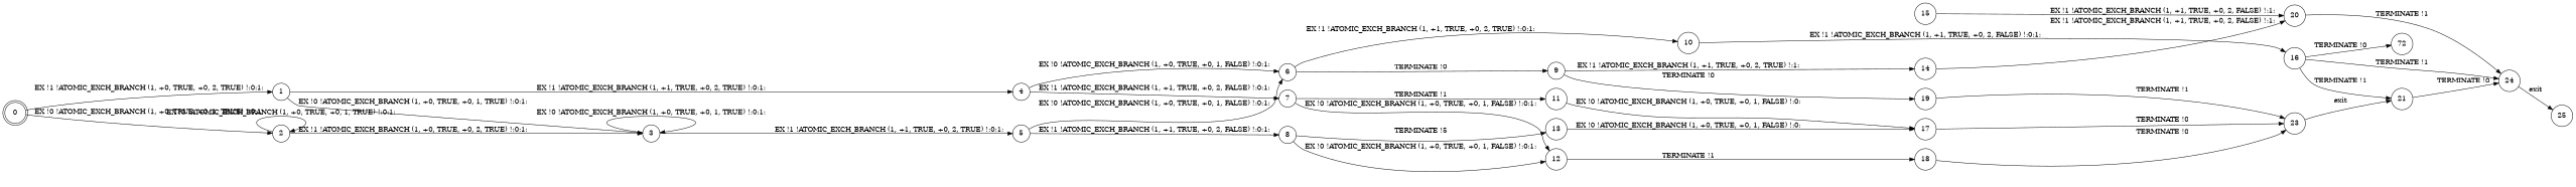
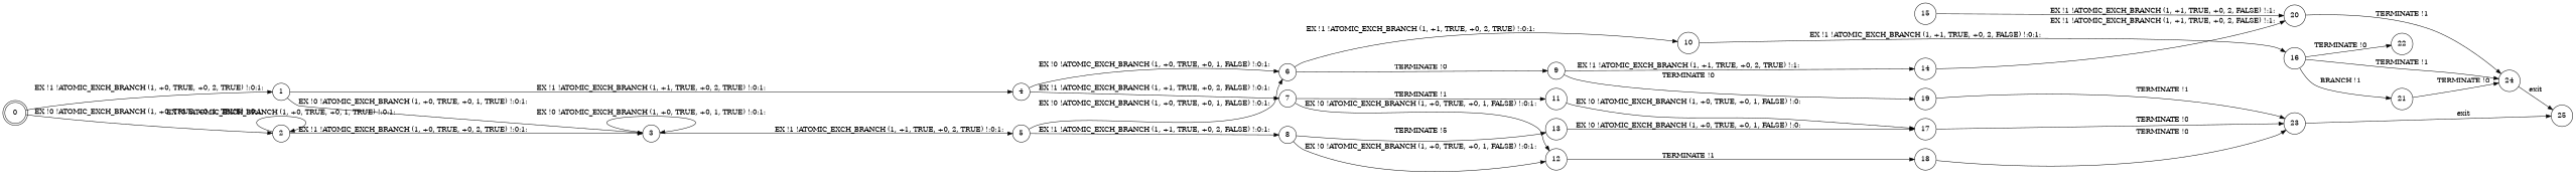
  digraph {
    rankdir=LR
    node [shape=circle]
    0 [peripheries=2]
    1
    2
    3
    4
    5
    6
    7
    8
    9
    10
    11
    12
    13
    14
    19
    16
    17
    18
    20
    15
    21
-   22 [label=72]
+   22
    24
    23
    25
    0 -> 1 [label="EX !1 !ATOMIC_EXCH_BRANCH (1, +0, TRUE, +0, 2, TRUE) !:0:1:"]
    0 -> 2 [label="EX !0 !ATOMIC_EXCH_BRANCH (1, +0, TRUE, +0, 1, TRUE) !:0:1:"]
    1 -> 3 [label="EX !0 !ATOMIC_EXCH_BRANCH (1, +0, TRUE, +0, 1, TRUE) !:0:1:"]
    1 -> 4 [label="EX !1 !ATOMIC_EXCH_BRANCH (1, +1, TRUE, +0, 2, TRUE) !:0:1:"]
    2 -> 2 [label="EX !0 !ATOMIC_EXCH_BRANCH (1, +0, TRUE, +0, 1, TRUE) !:0:1:"]
    2 -> 3 [label="EX !1 !ATOMIC_EXCH_BRANCH (1, +0, TRUE, +0, 2, TRUE) !:0:1:"]
    3 -> 3 [label="EX !0 !ATOMIC_EXCH_BRANCH (1, +0, TRUE, +0, 1, TRUE) !:0:1:"]
    3 -> 5 [label="EX !1 !ATOMIC_EXCH_BRANCH (1, +1, TRUE, +0, 2, TRUE) !:0:1:"]
    4 -> 6 [label="EX !0 !ATOMIC_EXCH_BRANCH (1, +0, TRUE, +0, 1, FALSE) !:0:1:"]
    4 -> 7 [label="EX !1 !ATOMIC_EXCH_BRANCH (1, +1, TRUE, +0, 2, FALSE) !:0:1:"]
    5 -> 6 [label="EX !0 !ATOMIC_EXCH_BRANCH (1, +0, TRUE, +0, 1, FALSE) !:0:1:"]
    5 -> 8 [label="EX !1 !ATOMIC_EXCH_BRANCH (1, +1, TRUE, +0, 2, FALSE) !:0:1:"]
    6 -> 9 [label="TERMINATE !0"]
    6 -> 10 [label="EX !1 !ATOMIC_EXCH_BRANCH (1, +1, TRUE, +0, 2, TRUE) !:0:1:"]
    7 -> 11 [label="TERMINATE !1"]
    7 -> 12 [label="EX !0 !ATOMIC_EXCH_BRANCH (1, +0, TRUE, +0, 1, FALSE) !:0:1:"]
    8 -> 12 [label="EX !0 !ATOMIC_EXCH_BRANCH (1, +0, TRUE, +0, 1, FALSE) !:0:1:"]
    8 -> 13 [label="TERMINATE !5"]
    9 -> 14 [label="EX !1 !ATOMIC_EXCH_BRANCH (1, +1, TRUE, +0, 2, TRUE) !:1:"]
    9 -> 19 [label="TERMINATE !0"]
    10 -> 16 [label="EX !1 !ATOMIC_EXCH_BRANCH (1, +1, TRUE, +0, 2, FALSE) !:0:1:"]
    11 -> 17 [label="EX !0 !ATOMIC_EXCH_BRANCH (1, +0, TRUE, +0, 1, FALSE) !:0:"]
    12 -> 18 [label="TERMINATE !1"]
    13 -> 17 [label="EX !0 !ATOMIC_EXCH_BRANCH (1, +0, TRUE, +0, 1, FALSE) !:0:"]
    14 -> 20 [label="EX !1 !ATOMIC_EXCH_BRANCH (1, +1, TRUE, +0, 2, FALSE) !:1:"]
    19 -> 23 [label="TERMINATE !1"]
-   16 -> 21 [label="TERMINATE !1"]
+   16 -> 21 [label="BRANCH !1"]
    16 -> 22 [label="TERMINATE !0"]
    16 -> 24 [label="TERMINATE !1"]
    17 -> 23 [label="TERMINATE !0"]
    18 -> 23 [label="TERMINATE !0"]
    20 -> 24 [label="TERMINATE !1"]
    15 -> 20 [label="EX !1 !ATOMIC_EXCH_BRANCH (1, +1, TRUE, +0, 2, FALSE) !:1:"]
    21 -> 24 [label="TERMINATE !0"]
    24 -> 25 [label=exit]
-   23 -> 21 [label=exit]
+   23 -> 25 [label=exit]
  }
